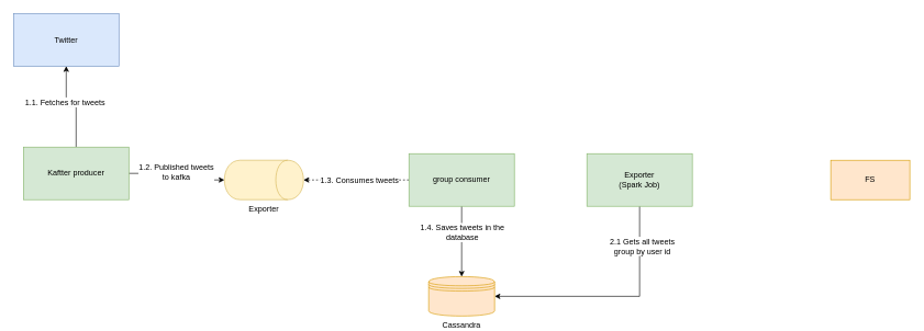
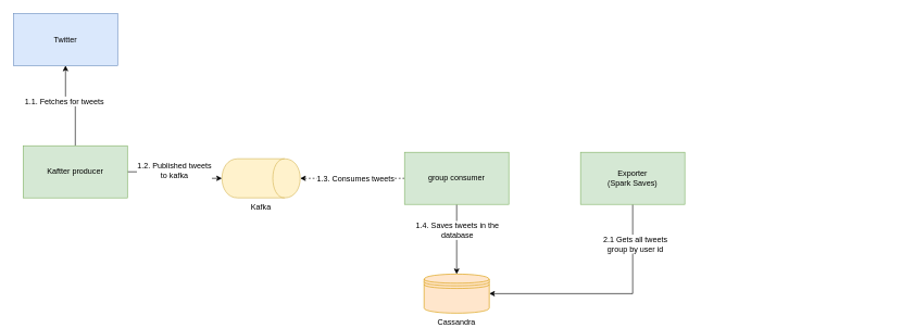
  <mxCell id="0" />
  <mxCell id="1" parent="0" />
  <mxCell id="2" style="edgeStyle=orthogonalEdgeStyle;rounded=0;orthogonalLoop=1;jettySize=auto;html=1;" parent="1" source="6" target="15" edge="1"><mxGeometry relative="1" as="geometry" /></mxCell>
  <mxCell id="3" value="1.2. Published tweets&lt;br&gt;to kafka" style="text;html=1;align=center;verticalAlign=middle;resizable=0;points=[];labelBackgroundColor=#ffffff;" parent="2" vertex="1" connectable="0"><mxGeometry x="-0.083" y="3" relative="1" as="geometry"><mxPoint as="offset" /></mxGeometry></mxCell>
  <mxCell id="4" style="edgeStyle=orthogonalEdgeStyle;rounded=0;orthogonalLoop=1;jettySize=auto;html=1;entryX=0.5;entryY=1;entryDx=0;entryDy=0;" parent="1" source="6" target="17" edge="1"><mxGeometry relative="1" as="geometry" /></mxCell>
  <mxCell id="5" value="1.1. Fetches for tweets" style="text;html=1;align=center;verticalAlign=middle;resizable=0;points=[];labelBackgroundColor=#ffffff;" parent="4" vertex="1" connectable="0"><mxGeometry x="0.212" y="3" relative="1" as="geometry"><mxPoint as="offset" /></mxGeometry></mxCell>
  <mxCell id="6" value="Kaftter producer" style="rounded=0;whiteSpace=wrap;html=1;fillColor=#d5e8d4;strokeColor=#82b366;" parent="1" vertex="1"><mxGeometry x="35" y="223" width="160" height="80" as="geometry" /></mxCell>
  <mxCell id="7" style="edgeStyle=orthogonalEdgeStyle;rounded=0;orthogonalLoop=1;jettySize=auto;html=1;dashed=1;" parent="1" source="11" target="15" edge="1"><mxGeometry relative="1" as="geometry" /></mxCell>
  <mxCell id="8" value="1.3. Consumes tweets" style="text;html=1;align=center;verticalAlign=middle;resizable=0;points=[];labelBackgroundColor=#ffffff;" parent="7" vertex="1" connectable="0"><mxGeometry x="0.164" relative="1" as="geometry"><mxPoint x="17.5" as="offset" /></mxGeometry></mxCell>
  <mxCell id="9" style="edgeStyle=orthogonalEdgeStyle;rounded=0;orthogonalLoop=1;jettySize=auto;html=1;entryX=0.5;entryY=0;entryDx=0;entryDy=0;" parent="1" source="11" target="16" edge="1"><mxGeometry relative="1" as="geometry" /></mxCell>
  <mxCell id="10" value="1.4. Saves tweets in the&lt;br&gt;database" style="text;html=1;align=center;verticalAlign=middle;resizable=0;points=[];labelBackgroundColor=#ffffff;" parent="9" vertex="1" connectable="0"><mxGeometry x="-0.271" relative="1" as="geometry"><mxPoint as="offset" /></mxGeometry></mxCell>
  <mxCell id="11" value="group consumer" style="rounded=0;whiteSpace=wrap;html=1;fillColor=#d5e8d4;strokeColor=#82b366;" parent="1" vertex="1"><mxGeometry x="620" y="233" width="160" height="80" as="geometry" /></mxCell>
  <mxCell id="12" style="edgeStyle=orthogonalEdgeStyle;rounded=0;orthogonalLoop=1;jettySize=auto;html=1;entryX=1;entryY=0.5;entryDx=0;entryDy=0;" parent="1" source="14" target="16" edge="1"><mxGeometry relative="1" as="geometry"><Array as="points"><mxPoint x="970" y="450" /></Array></mxGeometry></mxCell>
  <mxCell id="13" value="2.1 Gets all tweets&lt;br&gt;group by user id" style="text;html=1;align=center;verticalAlign=middle;resizable=0;points=[];labelBackgroundColor=#ffffff;" parent="12" vertex="1" connectable="0"><mxGeometry x="-0.665" y="3" relative="1" as="geometry"><mxPoint as="offset" /></mxGeometry></mxCell>
- <mxCell id="14" value="Exporter&lt;br&gt;(Spark Job)" style="rounded=0;whiteSpace=wrap;html=1;fillColor=#d5e8d4;strokeColor=#82b366;" parent="1" vertex="1"><mxGeometry x="890" y="233" width="160" height="80" as="geometry" /></mxCell>
- <mxCell id="15" value="Exporter" style="shape=cylinder;whiteSpace=wrap;html=1;boundedLbl=1;backgroundOutline=1;direction=south;labelPosition=center;verticalLabelPosition=bottom;align=center;verticalAlign=top;fillColor=#fff2cc;strokeColor=#d6b656;" parent="1" vertex="1"><mxGeometry x="340" y="243" width="120" height="60" as="geometry" /></mxCell>
+ <mxCell id="14" value="Exporter&lt;br&gt;(Spark Saves)" style="rounded=0;whiteSpace=wrap;html=1;fillColor=#d5e8d4;strokeColor=#82b366;" parent="1" vertex="1"><mxGeometry x="890" y="233" width="160" height="80" as="geometry" /></mxCell>
+ <mxCell id="15" value="Kafka" style="shape=cylinder;whiteSpace=wrap;html=1;boundedLbl=1;backgroundOutline=1;direction=south;labelPosition=center;verticalLabelPosition=bottom;align=center;verticalAlign=top;fillColor=#fff2cc;strokeColor=#d6b656;" parent="1" vertex="1"><mxGeometry x="340" y="243" width="120" height="60" as="geometry" /></mxCell>
  <mxCell id="16" value="Cassandra" style="shape=datastore;whiteSpace=wrap;html=1;fillColor=#ffe6cc;strokeColor=#d79b00;labelPosition=center;verticalLabelPosition=bottom;align=center;verticalAlign=top;" parent="1" vertex="1"><mxGeometry x="650" y="420" width="100" height="60" as="geometry" /></mxCell>
  <mxCell id="17" value="Twitter" style="rounded=0;whiteSpace=wrap;html=1;fillColor=#dae8fc;strokeColor=#6c8ebf;" parent="1" vertex="1"><mxGeometry x="20" y="20" width="160" height="80" as="geometry" /></mxCell>
- <mxCell id="18" value="FS" style="rounded=0;whiteSpace=wrap;html=1;fillColor=#ffe6cc;strokeColor=#d79b00;" vertex="1" parent="1"><mxGeometry x="1260" y="243" width="120" height="60" as="geometry" /></mxCell>
